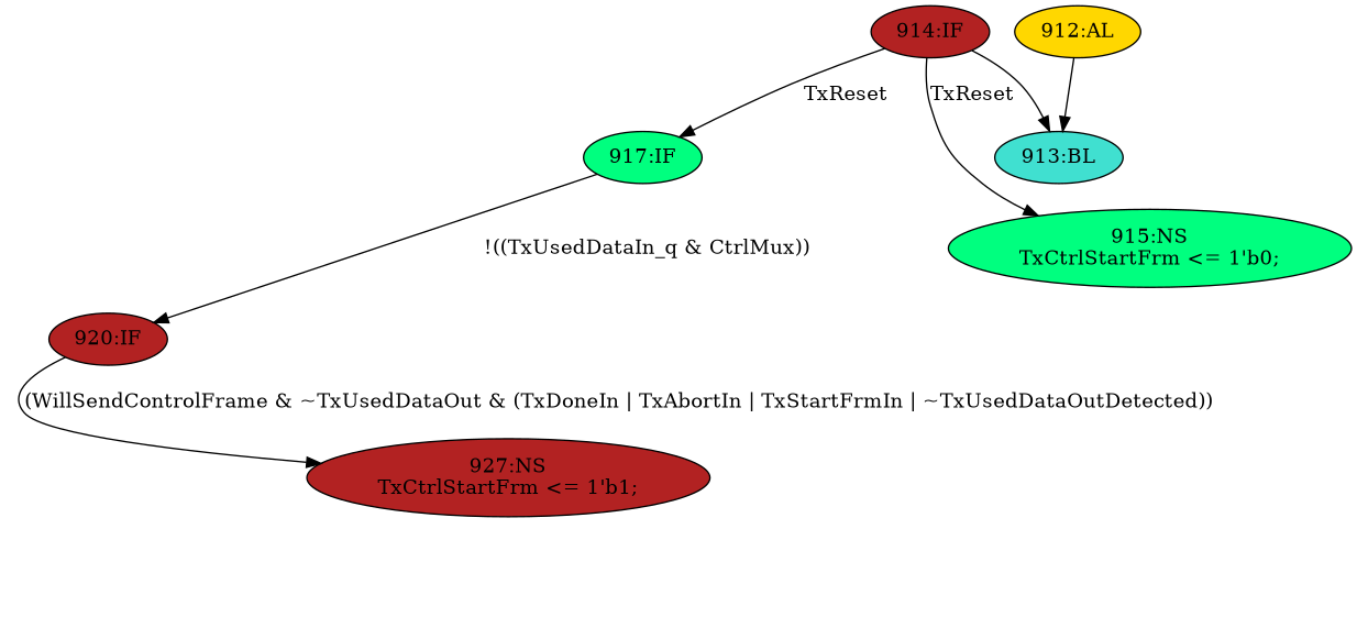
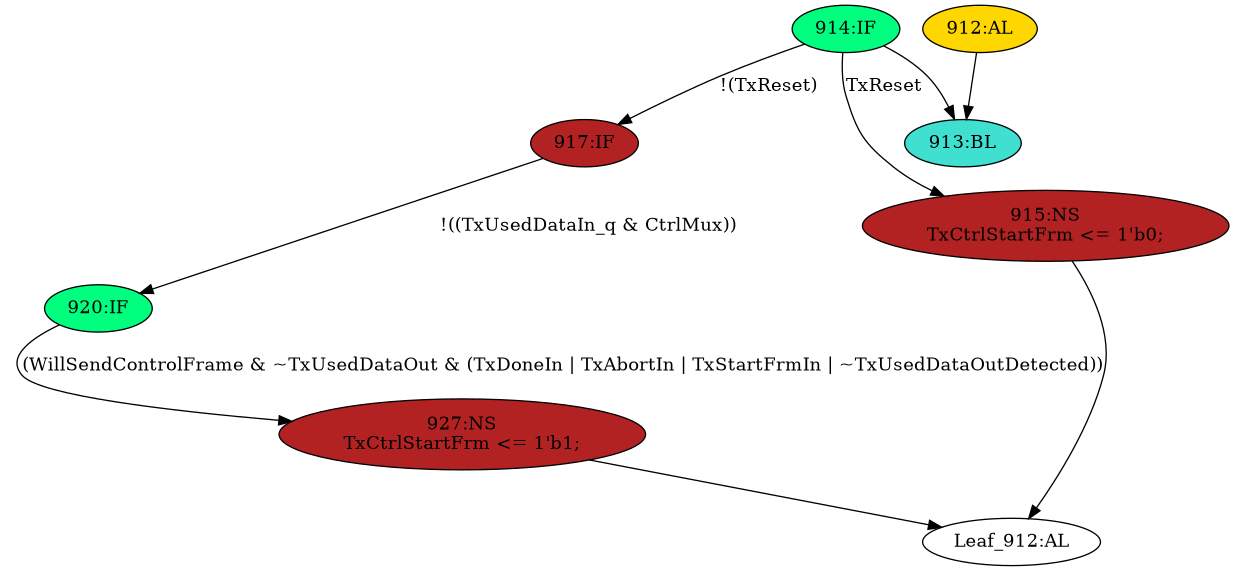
  strict digraph {
    node [fillcolor=springgreen statements="[]" style=filled typ=IfStatement]
    edge [cond="[]" lineno=None]
    n1 [ast="<pyverilog.vparser.ast.NonblockingSubstitution object at 0x7f37fb674110>" fillcolor=firebrick label="927:NS\nTxCtrlStartFrm <= 1'b1;" statements="[<pyverilog.vparser.ast.NonblockingSubstitution object at 0x7f37fb674110>]" typ=NonblockingSubstitution]
+   n2 [def_var="['TxCtrlStartFrm']" label="Leaf_912:AL" fillcolor="" statements="" style="" typ=""]
    n3 [ast="<pyverilog.vparser.ast.Block object at 0x7f37fb679050>" fillcolor=turquoise label="913:BL" typ=Block]
-   n4 [ast="<pyverilog.vparser.ast.IfStatement object at 0x7f37fb679090>" fillcolor=firebrick label="914:IF"]
-   n5 [ast="<pyverilog.vparser.ast.IfStatement object at 0x7f37fb679110>" label="917:IF"]
-   n6 [ast="<pyverilog.vparser.ast.NonblockingSubstitution object at 0x7f37fb679890>" label="915:NS\nTxCtrlStartFrm <= 1'b0;" statements="[<pyverilog.vparser.ast.NonblockingSubstitution object at 0x7f37fb679890>]" typ=NonblockingSubstitution]
-   n7 [ast="<pyverilog.vparser.ast.IfStatement object at 0x7f37fb679150>" fillcolor=firebrick label="920:IF"]
+   n4 [ast="<pyverilog.vparser.ast.IfStatement object at 0x7f37fb679090>" label="914:IF"]
+   n5 [ast="<pyverilog.vparser.ast.IfStatement object at 0x7f37fb679110>" fillcolor=firebrick label="917:IF"]
+   n6 [ast="<pyverilog.vparser.ast.NonblockingSubstitution object at 0x7f37fb679890>" fillcolor=firebrick label="915:NS\nTxCtrlStartFrm <= 1'b0;" statements="[<pyverilog.vparser.ast.NonblockingSubstitution object at 0x7f37fb679890>]" typ=NonblockingSubstitution]
+   n7 [ast="<pyverilog.vparser.ast.IfStatement object at 0x7f37fb679150>" label="920:IF"]
    n8 [ast="<pyverilog.vparser.ast.Always object at 0x7f37fb679a50>" clk_sens=True fillcolor=gold label="912:AL" sens="['MTxClk', 'TxReset']" typ=Always use_var="['WillSendControlFrame', 'TxStartFrmIn', 'TxDoneIn', 'TxAbortIn', 'TxUsedDataIn_q', 'TxUsedDataOutDetected', 'CtrlMux', 'TxUsedDataOut', 'TxReset']"]
+   n1 -> n2
    n4 -> n3
-   n4 -> n5 [cond="['TxReset']" label=TxReset lineno=914]
+   n4 -> n5 [cond="['TxReset']" label="!(TxReset)" lineno=914]
    n4 -> n6 [cond="['TxReset']" label=TxReset lineno=914]
    n5 -> n7 [cond="['TxUsedDataIn_q', 'CtrlMux']" label="!((TxUsedDataIn_q & CtrlMux))" lineno=917]
+   n6 -> n2
    n7 -> n1 [cond="['WillSendControlFrame', 'TxUsedDataOut', 'TxDoneIn', 'TxAbortIn', 'TxStartFrmIn', 'TxUsedDataOutDetected']" label="(WillSendControlFrame & ~TxUsedDataOut & (TxDoneIn | TxAbortIn | TxStartFrmIn | ~TxUsedDataOutDetected))" lineno=920]
    n8 -> n3
  }
